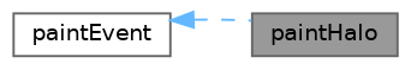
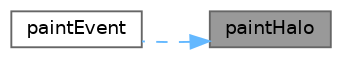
  digraph {
    rankdir=RL
    node [fontname=Helvetica fontsize=10 shape=box style=filled]
    n1 [color=gray40 fillcolor=grey60 fontcolor=black height=0.2 label=paintHalo width=0.4]
    n2 [color=grey40 fillcolor=white height=0.2 label=paintEvent width=0.4]
-   n2 -> n1 [color=steelblue1 dir=back fontname=Helvetica fontsize=10 labelfontname=Helvetica labelfontsize=10 style=dashed]
+   n1 -> n2 [color=steelblue1 dir=back fontname=Helvetica fontsize=10 labelfontname=Helvetica labelfontsize=10 style=dashed]
  }
